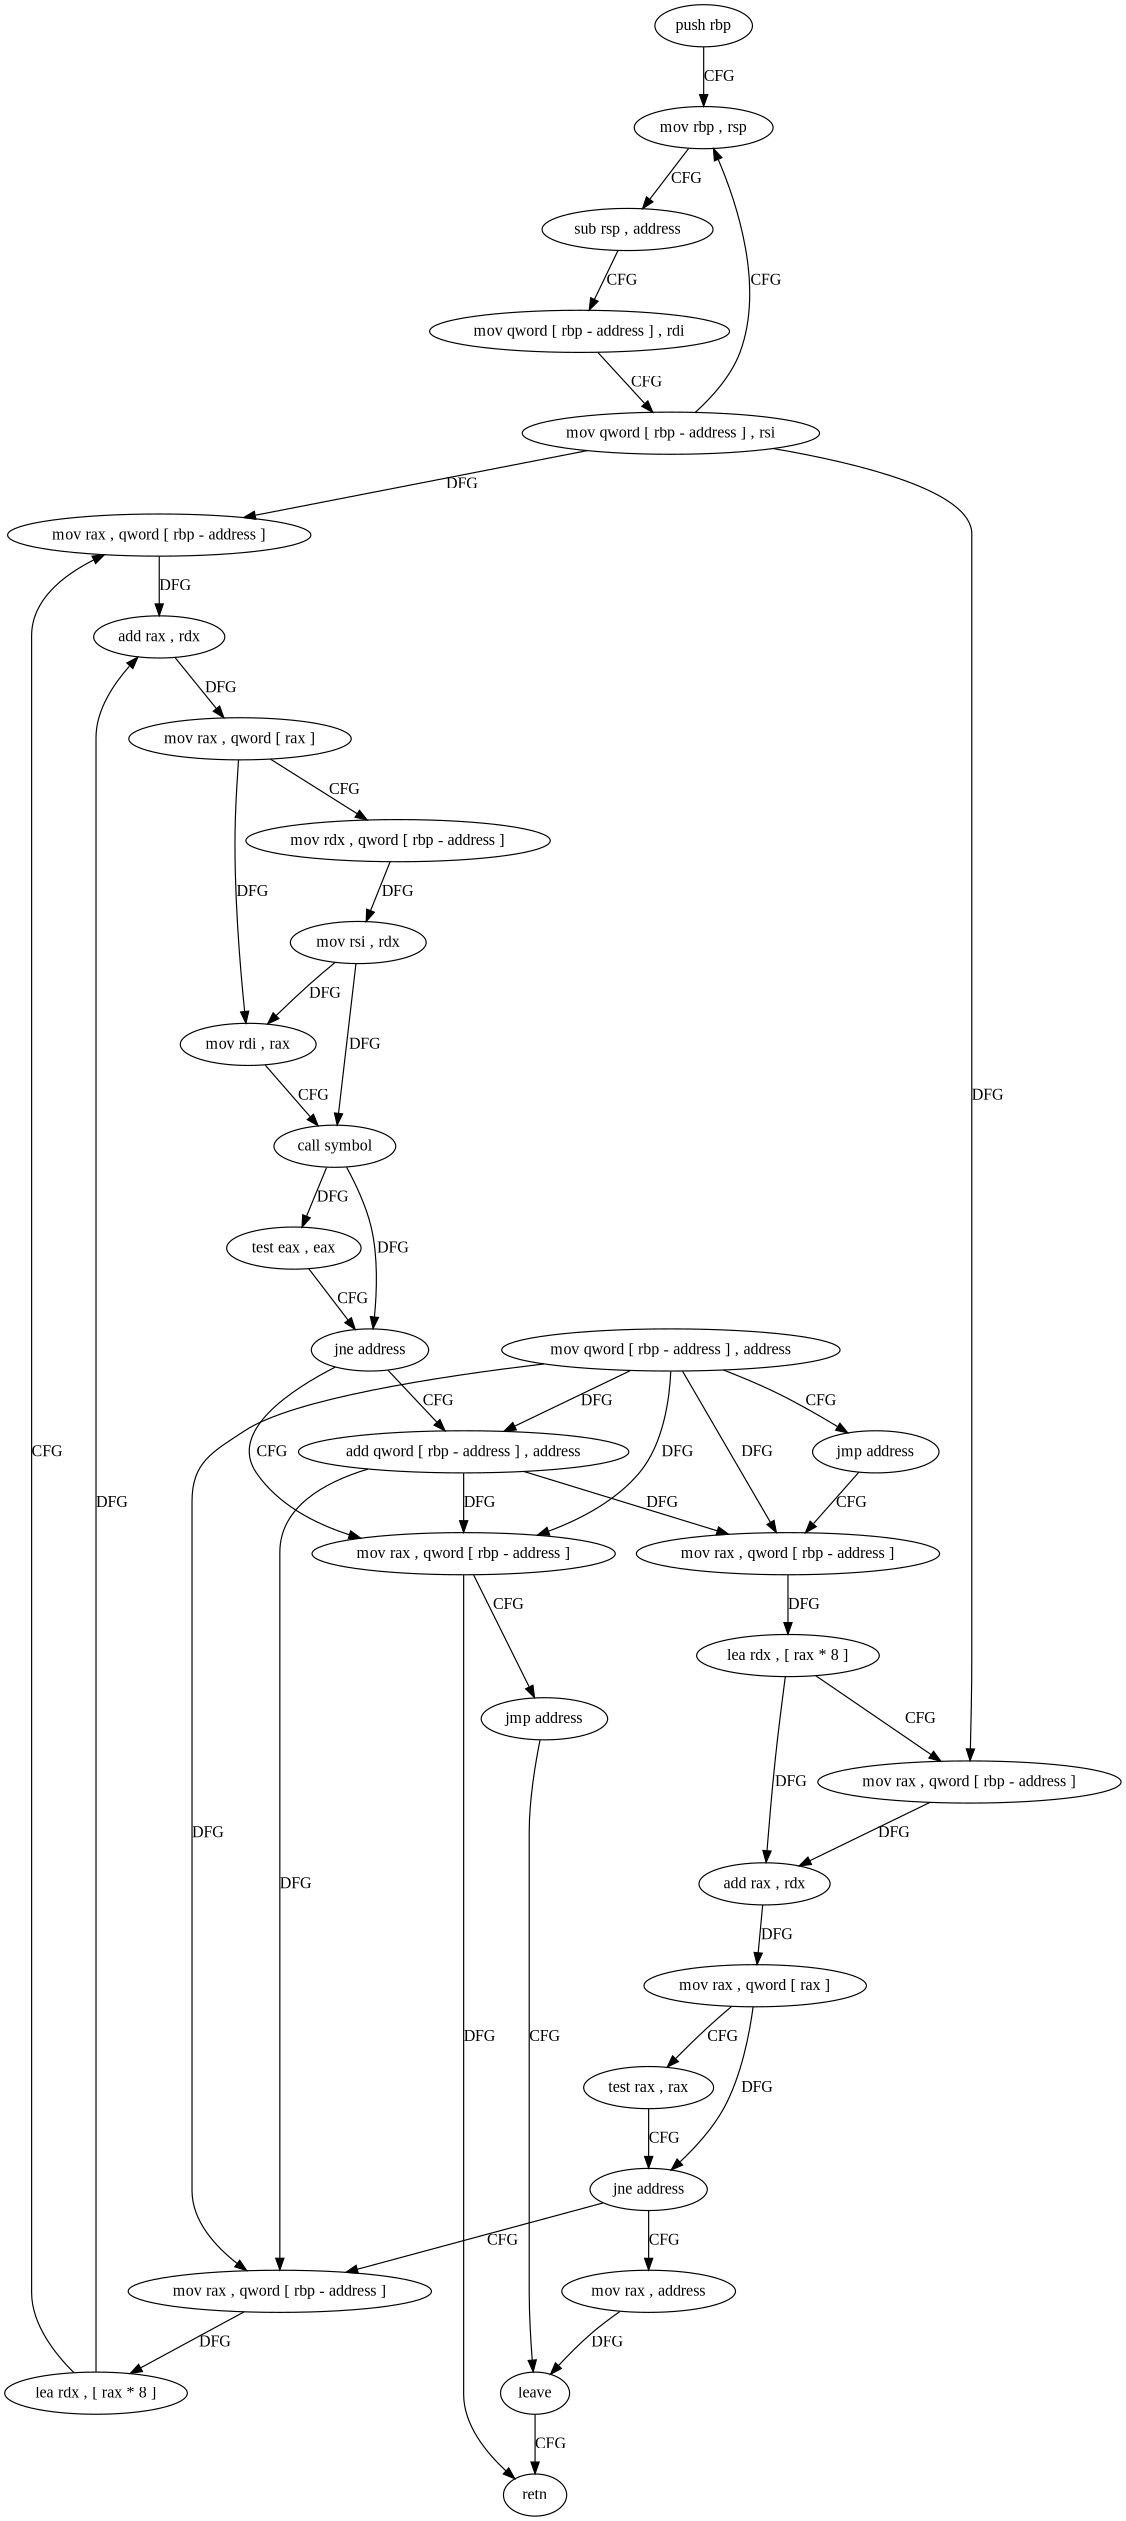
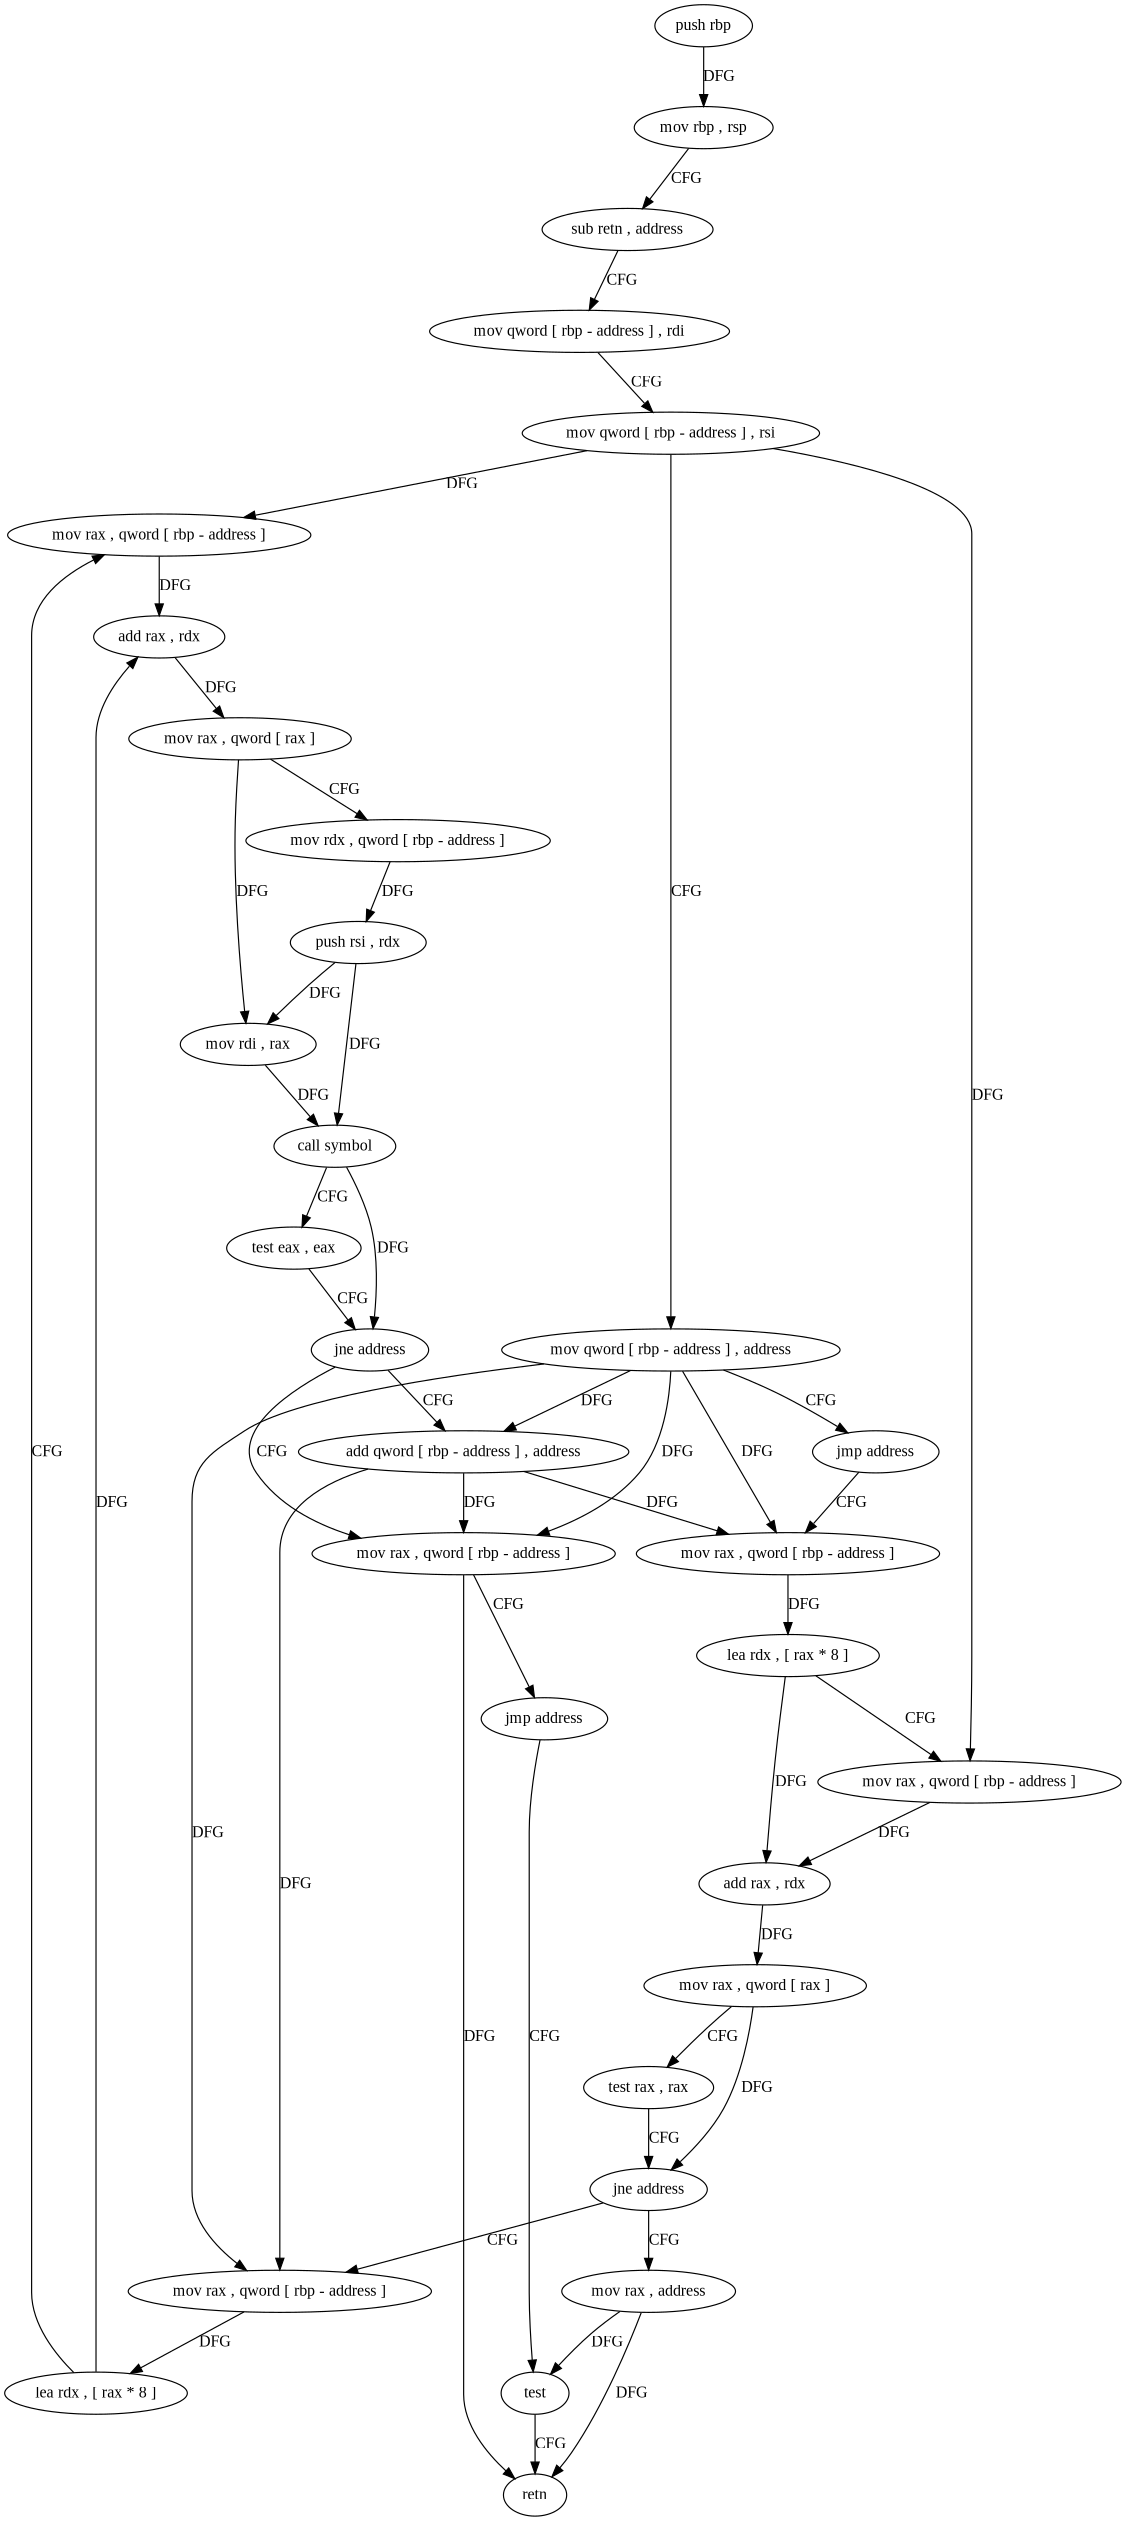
  digraph {
    fontname="Liberation Serif"
    node [fontname="Liberation Serif"]
    edge [fontname="Liberation Serif"]
    n1 [label="push rbp"]
    n2 [label="mov rbp , rsp"]
-   n3 [label="sub rsp , address"]
+   n3 [label="sub retn , address"]
    n4 [label="mov qword [ rbp - address ] , rdi"]
    n5 [label="mov qword [ rbp - address ] , rsi"]
    n6 [label="mov qword [ rbp - address ] , address"]
    n7 [label="mov rax , qword [ rbp - address ]"]
    n8 [label="mov rax , qword [ rbp - address ]"]
    n9 [label="mov rdx , qword [ rbp - address ]"]
-   n10 [label="mov rsi , rdx"]
+   n10 [label="push rsi , rdx"]
    n11 [label="jmp address"]
    n12 [label="mov rax , qword [ rbp - address ]"]
    n13 [label="mov rax , qword [ rbp - address ]"]
    n14 [label="add qword [ rbp - address ] , address"]
    n15 [label="mov rax , qword [ rbp - address ]"]
    n16 [label="add rax , rdx"]
    n17 [label="add rax , rdx"]
    n18 [label="lea rdx , [ rax * 8 ]"]
    n19 [label="lea rdx , [ rax * 8 ]"]
    n20 [label=retn]
    n21 [label="jmp address"]
    n22 [label="mov rax , qword [ rax ]"]
    n23 [label="test rax , rax"]
    n24 [label="jne address"]
    n25 [label="mov rax , address"]
-   n26 [label=leave]
+   n26 [label=test]
    n27 [label="mov rax , qword [ rax ]"]
    n28 [label="mov rdi , rax"]
    n29 [label="call symbol"]
    n30 [label="test eax , eax"]
    n31 [label="jne address"]
-   n1 -> n2 [label=CFG]
+   n1 -> n2 [label=DFG]
    n2 -> n3 [label=CFG]
    n3 -> n4 [label=CFG]
    n4 -> n5 [label=CFG]
-   n5 -> n2 [label=CFG]
+   n5 -> n6 [label=CFG]
    n5 -> n7 [label=DFG]
    n5 -> n8 [label=DFG]
    n6 -> n11 [label=CFG]
    n6 -> n12 [label=DFG]
    n6 -> n13 [label=DFG]
    n6 -> n14 [label=DFG]
    n6 -> n15 [label=DFG]
    n7 -> n16 [label=DFG]
    n8 -> n17 [label=DFG]
    n9 -> n10 [label=DFG]
    n10 -> n28 [label=DFG]
    n10 -> n29 [label=DFG]
    n11 -> n12 [label=CFG]
    n12 -> n18 [label=DFG]
    n13 -> n19 [label=DFG]
    n14 -> n12 [label=DFG]
    n14 -> n13 [label=DFG]
    n14 -> n15 [label=DFG]
    n15 -> n20 [label=DFG]
    n15 -> n21 [label=CFG]
    n16 -> n22 [label=DFG]
    n17 -> n27 [label=DFG]
    n18 -> n7 [label=CFG]
    n18 -> n16 [label=DFG]
    n19 -> n8 [label=CFG]
    n19 -> n17 [label=DFG]
    n21 -> n26 [label=CFG]
    n22 -> n23 [label=CFG]
    n22 -> n24 [label=DFG]
    n23 -> n24 [label=CFG]
    n24 -> n13 [label=CFG]
    n24 -> n25 [label=CFG]
+   n25 -> n20 [label=DFG]
    n25 -> n26 [label=DFG]
    n26 -> n20 [label=CFG]
    n27 -> n9 [label=CFG]
    n27 -> n28 [label=DFG]
-   n28 -> n29 [label=CFG]
-   n29 -> n30 [label=DFG]
+   n28 -> n29 [label=DFG]
+   n29 -> n30 [label=CFG]
    n29 -> n31 [label=DFG]
    n30 -> n31 [label=CFG]
    n31 -> n14 [label=CFG]
    n31 -> n15 [label=CFG]
  }
